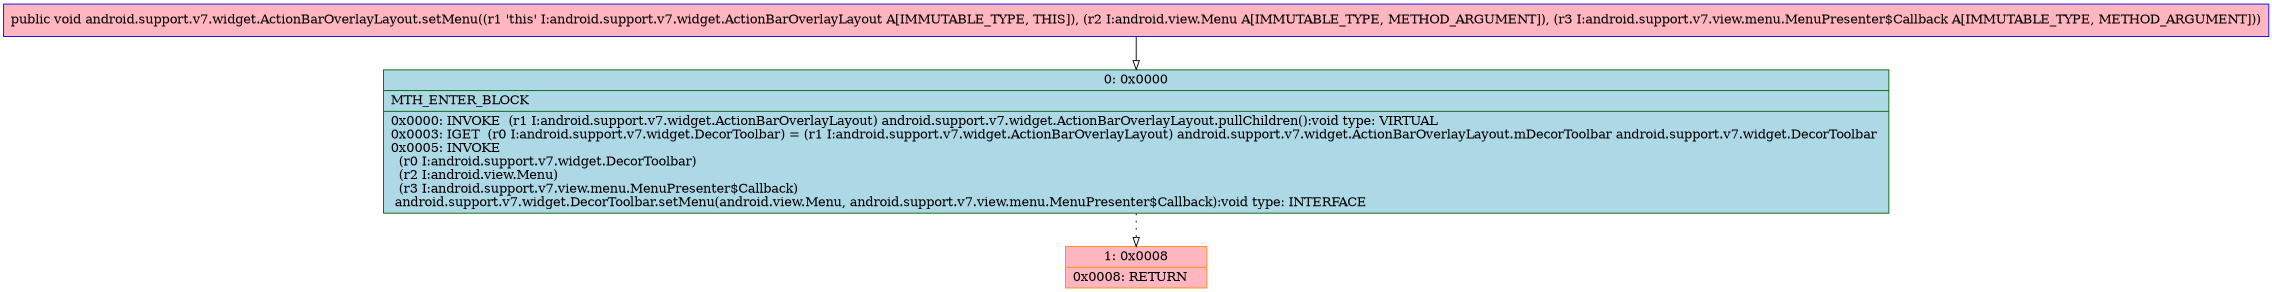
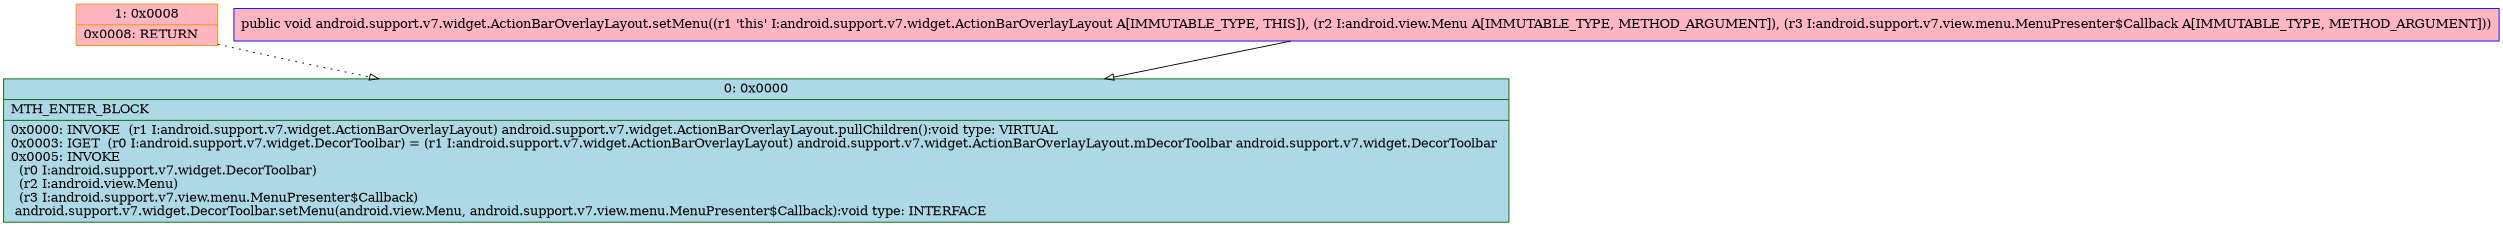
  digraph {
    node [shape=record style=filled fillcolor=lightpink]
    edge [arrowhead=onormal]
    n1 [label="{0\:\ 0x0000|MTH_ENTER_BLOCK\l|0x0000: INVOKE  (r1 I:android.support.v7.widget.ActionBarOverlayLayout) android.support.v7.widget.ActionBarOverlayLayout.pullChildren():void type: VIRTUAL \l0x0003: IGET  (r0 I:android.support.v7.widget.DecorToolbar) = (r1 I:android.support.v7.widget.ActionBarOverlayLayout) android.support.v7.widget.ActionBarOverlayLayout.mDecorToolbar android.support.v7.widget.DecorToolbar \l0x0005: INVOKE  \l  (r0 I:android.support.v7.widget.DecorToolbar)\l  (r2 I:android.view.Menu)\l  (r3 I:android.support.v7.view.menu.MenuPresenter$Callback)\l android.support.v7.widget.DecorToolbar.setMenu(android.view.Menu, android.support.v7.view.menu.MenuPresenter$Callback):void type: INTERFACE \l}" fillcolor=lightblue color=darkgreen]
    n2 [label="{1\:\ 0x0008|0x0008: RETURN   \l}" color=darkorange]
    n3 [label="{public void android.support.v7.widget.ActionBarOverlayLayout.setMenu((r1 'this' I:android.support.v7.widget.ActionBarOverlayLayout A[IMMUTABLE_TYPE, THIS]), (r2 I:android.view.Menu A[IMMUTABLE_TYPE, METHOD_ARGUMENT]), (r3 I:android.support.v7.view.menu.MenuPresenter$Callback A[IMMUTABLE_TYPE, METHOD_ARGUMENT])) }" color=blue]
-   n1 -> n2 [style=dotted]
+   n2 -> n1 [style=dotted]
    n3 -> n1 [style=solid]
  }
